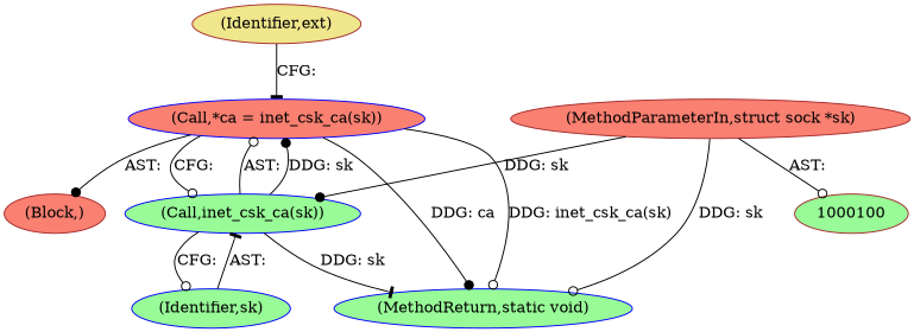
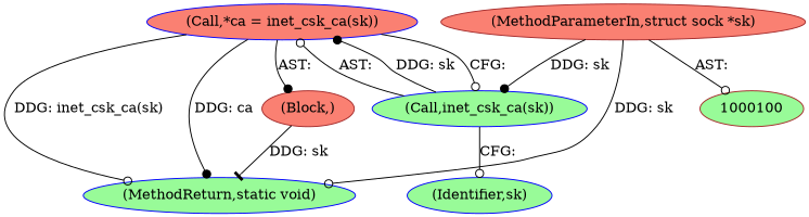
  digraph {
    node [color=blue fillcolor=palegreen style=filled]
    edge [arrowhead=odot]
    n1 [fillcolor=salmon label="(Call,*ca = inet_csk_ca(sk))"]
    n2 [label="(Call,inet_csk_ca(sk))"]
    n3 [color=brown fillcolor=salmon label="(Block,)"]
    n4 [label="(MethodReturn,static void)"]
    n5 [label="(Identifier,sk)"]
    n6 [color=brown fillcolor=salmon label="(MethodParameterIn,struct sock *sk)"]
    1000100 [color=brown]
-   n8 [color=brown fillcolor=khaki label="(Identifier,ext)"]
    n1 -> n2 [label="CFG: "]
    n1 -> n3 [arrowhead=dot label="AST: "]
    n1 -> n4 [label="DDG: inet_csk_ca(sk)"]
    n1 -> n4 [arrowhead=dot label="DDG: ca"]
    n2 -> n1 [label="AST: "]
    n2 -> n1 [arrowhead=dot label="DDG: sk"]
-   n2 -> n4 [arrowhead=tee label="DDG: sk"]
+   n3 -> n4 [arrowhead=tee label="DDG: sk"]
    n2 -> n5 [label="CFG: "]
-   n5 -> n2 [arrowhead=tee label="AST: "]
    n6 -> n2 [arrowhead=dot label="DDG: sk"]
    n6 -> n4 [label="DDG: sk"]
    n6 -> 1000100 [label="AST: "]
-   n8 -> n1 [arrowhead=tee label="CFG: "]
  }
